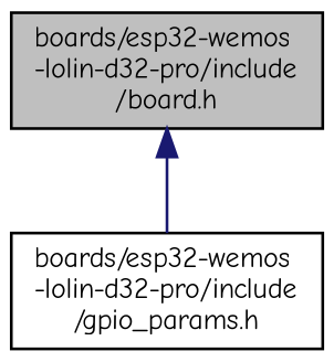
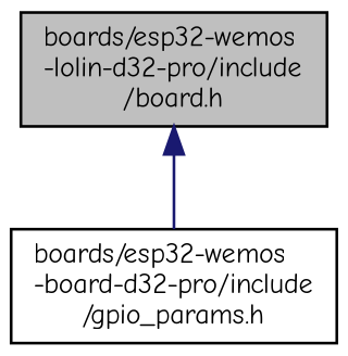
  digraph {
    fontname="Comic Neue"
    node [color=black fontname="Comic Neue" fontsize=10 shape=record style=filled]
    n1 [fillcolor=grey75 fontcolor=black height=0.2 label="boards/esp32-wemos\l-lolin-d32-pro/include\l/board.h" width=0.4]
-   n2 [fillcolor=white height=0.2 label="boards/esp32-wemos\l-lolin-d32-pro/include\l/gpio_params.h" width=0.4]
+   n2 [fillcolor=white height=0.2 label="boards/esp32-wemos\l-board-d32-pro/include\l/gpio_params.h" width=0.4]
    n1 -> n2 [color=midnightblue dir=back fontname="Comic Neue" fontsize=10 labelfontname=Helvetica labelfontsize=10 style=solid]
  }
